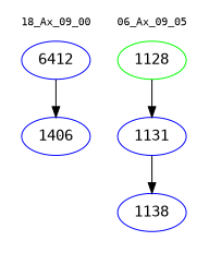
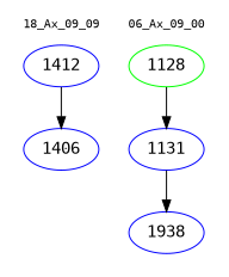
  digraph {
    fontname="DejaVu Sans Mono"
    node [color=blue fontname="DejaVu Sans Mono"]
    edge [color=black fontname="DejaVu Sans Mono"]
-   n1 [label=6412]
+   n1 [label=1412]
    n2 [label=1406]
    n3 [label=1131]
    n4 [color=green label=1128]
-   n5 [label=1138]
+   n5 [label=1938]
    subgraph cluster_1 {
      color=white
      fontsize=10
-     label="18_Ax_09_00"
+     label="18_Ax_09_09"
      n1
      n2
    }
    subgraph cluster_2 {
      color=white
      fontsize=10
-     label="06_Ax_09_05"
+     label="06_Ax_09_00"
      n3
      n4
      n5
    }
    n1 -> n2
    n3 -> n5
    n4 -> n3
  }
